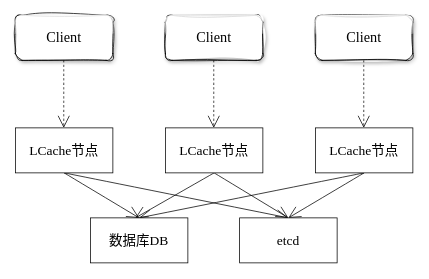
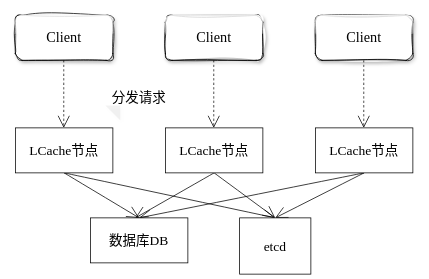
  <mxCell id="0" />
  <mxCell id="1" parent="0" />
  <mxCell id="2" value="&lt;font face=&quot;Comic Sans MS&quot; style=&quot;font-size: 19px;&quot;&gt;Client&lt;/font&gt;" style="rounded=1;whiteSpace=wrap;html=1;sketch=1;curveFitting=1;jiggle=2;glass=1;shadow=1;" parent="1" vertex="1"><mxGeometry x="20" y="20" width="130" height="60" as="geometry" /></mxCell>
  <mxCell id="3" value="&lt;font face=&quot;Comic Sans MS&quot; style=&quot;font-size: 19px;&quot;&gt;Client&lt;/font&gt;" style="rounded=1;whiteSpace=wrap;html=1;sketch=1;curveFitting=1;jiggle=2;glass=1;shadow=1;" vertex="1" parent="1"><mxGeometry x="220" y="20" width="130" height="60" as="geometry" /></mxCell>
  <mxCell id="4" value="&lt;font face=&quot;Comic Sans MS&quot; style=&quot;font-size: 19px;&quot;&gt;Client&lt;/font&gt;" style="rounded=1;whiteSpace=wrap;html=1;sketch=1;curveFitting=1;jiggle=2;glass=1;shadow=1;" vertex="1" parent="1"><mxGeometry x="420" y="20" width="130" height="60" as="geometry" /></mxCell>
  <mxCell id="5" value="" style="edgeStyle=none;orthogonalLoop=1;jettySize=auto;html=1;rounded=0;fontFamily=Architects Daughter;fontSource=https%3A%2F%2Ffonts.googleapis.com%2Fcss%3Ffamily%3DArchitects%2BDaughter;fontSize=16;startSize=14;endArrow=open;endSize=14;sourcePerimeterSpacing=8;targetPerimeterSpacing=8;curved=1;dashed=1;" edge="1" parent="1"><mxGeometry width="140" relative="1" as="geometry"><mxPoint x="84.5" y="80" as="sourcePoint" /><mxPoint x="84.5" y="170" as="targetPoint" /><Array as="points" /></mxGeometry></mxCell>
  <mxCell id="6" value="" style="edgeStyle=none;orthogonalLoop=1;jettySize=auto;html=1;rounded=0;fontFamily=Architects Daughter;fontSource=https%3A%2F%2Ffonts.googleapis.com%2Fcss%3Ffamily%3DArchitects%2BDaughter;fontSize=16;startSize=14;endArrow=open;endSize=14;sourcePerimeterSpacing=8;targetPerimeterSpacing=8;curved=1;dashed=1;" edge="1" parent="1"><mxGeometry width="140" relative="1" as="geometry"><mxPoint x="284.5" y="80" as="sourcePoint" /><mxPoint x="284.5" y="170" as="targetPoint" /><Array as="points" /></mxGeometry></mxCell>
  <mxCell id="7" value="" style="edgeStyle=none;orthogonalLoop=1;jettySize=auto;html=1;rounded=0;fontFamily=Architects Daughter;fontSource=https%3A%2F%2Ffonts.googleapis.com%2Fcss%3Ffamily%3DArchitects%2BDaughter;fontSize=16;startSize=14;endArrow=open;endSize=14;sourcePerimeterSpacing=8;targetPerimeterSpacing=8;curved=1;dashed=1;" edge="1" parent="1"><mxGeometry width="140" relative="1" as="geometry"><mxPoint x="484.5" y="80" as="sourcePoint" /><mxPoint x="484.5" y="170" as="targetPoint" /><Array as="points" /></mxGeometry></mxCell>
+ <mxCell id="8" value="&lt;font face=&quot;Comic Sans MS&quot;&gt;&lt;span style=&quot;font-size: 18px;&quot;&gt;分发请求&lt;/span&gt;&lt;/font&gt;" style="shape=note;whiteSpace=wrap;html=1;backgroundOutline=1;fontColor=#000000;darkOpacity=0.05;fillColor=none;strokeColor=none;fillStyle=solid;direction=west;gradientDirection=north;gradientColor=#FFF2A1;shadow=1;size=20;pointerEvents=1;fontFamily=Architects Daughter;fontSource=https%3A%2F%2Ffonts.googleapis.com%2Fcss%3Ffamily%3DArchitects%2BDaughter;" vertex="1" parent="1"><mxGeometry x="140" y="100" width="90" height="60" as="geometry" /></mxCell>
  <mxCell id="9" style="edgeStyle=none;curved=1;rounded=0;orthogonalLoop=1;jettySize=auto;html=1;exitX=0.5;exitY=1;exitDx=0;exitDy=0;entryX=0.5;entryY=0;entryDx=0;entryDy=0;fontFamily=Architects Daughter;fontSource=https%3A%2F%2Ffonts.googleapis.com%2Fcss%3Ffamily%3DArchitects%2BDaughter;fontSize=16;startSize=14;endArrow=open;endSize=14;sourcePerimeterSpacing=8;targetPerimeterSpacing=8;" edge="1" parent="1" source="11" target="18"><mxGeometry relative="1" as="geometry" /></mxCell>
  <mxCell id="10" style="edgeStyle=none;curved=1;rounded=0;orthogonalLoop=1;jettySize=auto;html=1;exitX=0.5;exitY=1;exitDx=0;exitDy=0;entryX=0.5;entryY=0;entryDx=0;entryDy=0;fontFamily=Architects Daughter;fontSource=https%3A%2F%2Ffonts.googleapis.com%2Fcss%3Ffamily%3DArchitects%2BDaughter;fontSize=16;startSize=14;endArrow=open;endSize=14;sourcePerimeterSpacing=8;targetPerimeterSpacing=8;" edge="1" parent="1" source="11" target="19"><mxGeometry relative="1" as="geometry" /></mxCell>
  <mxCell id="11" value="&lt;font style=&quot;font-size: 18px;&quot; face=&quot;Comic Sans MS&quot;&gt;LCache节点&lt;/font&gt;" style="rounded=0;whiteSpace=wrap;html=1;fontFamily=Architects Daughter;fontSource=https%3A%2F%2Ffonts.googleapis.com%2Fcss%3Ffamily%3DArchitects%2BDaughter;" vertex="1" parent="1"><mxGeometry x="20" y="170" width="130" height="60" as="geometry" /></mxCell>
  <mxCell id="12" style="edgeStyle=none;curved=1;rounded=0;orthogonalLoop=1;jettySize=auto;html=1;exitX=0.5;exitY=1;exitDx=0;exitDy=0;fontFamily=Architects Daughter;fontSource=https%3A%2F%2Ffonts.googleapis.com%2Fcss%3Ffamily%3DArchitects%2BDaughter;fontSize=16;startSize=14;endArrow=open;endSize=14;sourcePerimeterSpacing=8;targetPerimeterSpacing=8;" edge="1" parent="1" source="14"><mxGeometry relative="1" as="geometry"><mxPoint x="180" y="290" as="targetPoint" /></mxGeometry></mxCell>
  <mxCell id="13" style="edgeStyle=none;curved=1;rounded=0;orthogonalLoop=1;jettySize=auto;html=1;exitX=0.5;exitY=1;exitDx=0;exitDy=0;entryX=0.5;entryY=0;entryDx=0;entryDy=0;fontFamily=Architects Daughter;fontSource=https%3A%2F%2Ffonts.googleapis.com%2Fcss%3Ffamily%3DArchitects%2BDaughter;fontSize=16;startSize=14;endArrow=open;endSize=14;sourcePerimeterSpacing=8;targetPerimeterSpacing=8;" edge="1" parent="1" source="14" target="19"><mxGeometry relative="1" as="geometry" /></mxCell>
  <mxCell id="14" value="&lt;font style=&quot;font-size: 18px;&quot; face=&quot;Comic Sans MS&quot;&gt;LCache节点&lt;/font&gt;" style="rounded=0;whiteSpace=wrap;html=1;fontFamily=Architects Daughter;fontSource=https%3A%2F%2Ffonts.googleapis.com%2Fcss%3Ffamily%3DArchitects%2BDaughter;" vertex="1" parent="1"><mxGeometry x="220" y="170" width="130" height="60" as="geometry" /></mxCell>
  <mxCell id="15" style="edgeStyle=none;curved=1;rounded=0;orthogonalLoop=1;jettySize=auto;html=1;exitX=0.5;exitY=1;exitDx=0;exitDy=0;entryX=0.5;entryY=0;entryDx=0;entryDy=0;fontFamily=Architects Daughter;fontSource=https%3A%2F%2Ffonts.googleapis.com%2Fcss%3Ffamily%3DArchitects%2BDaughter;fontSize=16;startSize=14;endArrow=open;endSize=14;sourcePerimeterSpacing=8;targetPerimeterSpacing=8;" edge="1" parent="1" source="17" target="18"><mxGeometry relative="1" as="geometry" /></mxCell>
  <mxCell id="16" style="edgeStyle=none;curved=1;rounded=0;orthogonalLoop=1;jettySize=auto;html=1;exitX=0.5;exitY=1;exitDx=0;exitDy=0;entryX=0.5;entryY=0;entryDx=0;entryDy=0;fontFamily=Architects Daughter;fontSource=https%3A%2F%2Ffonts.googleapis.com%2Fcss%3Ffamily%3DArchitects%2BDaughter;fontSize=16;startSize=14;endArrow=open;endSize=14;sourcePerimeterSpacing=8;targetPerimeterSpacing=8;" edge="1" parent="1" source="17" target="19"><mxGeometry relative="1" as="geometry" /></mxCell>
  <mxCell id="17" value="&lt;font style=&quot;font-size: 18px;&quot; face=&quot;Comic Sans MS&quot;&gt;LCache节点&lt;/font&gt;" style="rounded=0;whiteSpace=wrap;html=1;fontFamily=Architects Daughter;fontSource=https%3A%2F%2Ffonts.googleapis.com%2Fcss%3Ffamily%3DArchitects%2BDaughter;" vertex="1" parent="1"><mxGeometry x="420" y="170" width="130" height="60" as="geometry" /></mxCell>
  <mxCell id="18" value="&lt;font face=&quot;Comic Sans MS&quot;&gt;&lt;span style=&quot;font-size: 18px;&quot;&gt;数据库DB&lt;/span&gt;&lt;/font&gt;" style="rounded=0;whiteSpace=wrap;html=1;fontFamily=Architects Daughter;fontSource=https%3A%2F%2Ffonts.googleapis.com%2Fcss%3Ffamily%3DArchitects%2BDaughter;" vertex="1" parent="1"><mxGeometry x="120" y="290" width="130" height="60" as="geometry" /></mxCell>
- <mxCell id="19" value="&lt;font face=&quot;Comic Sans MS&quot;&gt;&lt;span style=&quot;font-size: 18px;&quot;&gt;etcd&lt;/span&gt;&lt;/font&gt;" style="rounded=0;whiteSpace=wrap;html=1;fontFamily=Architects Daughter;fontSource=https%3A%2F%2Ffonts.googleapis.com%2Fcss%3Ffamily%3DArchitects%2BDaughter;" vertex="1" parent="1"><mxGeometry x="319" y="290" width="130" height="60" as="geometry" /></mxCell>
+ <mxCell id="19" value="&lt;font face=&quot;Comic Sans MS&quot;&gt;&lt;span style=&quot;font-size: 18px;&quot;&gt;etcd&lt;/span&gt;&lt;/font&gt;" style="rounded=0;whiteSpace=wrap;html=1;fontFamily=Architects Daughter;fontSource=https%3A%2F%2Ffonts.googleapis.com%2Fcss%3Ffamily%3DArchitects%2BDaughter;" vertex="1" parent="1"><mxGeometry x="319" y="290" width="95" height="75" as="geometry" /></mxCell>
